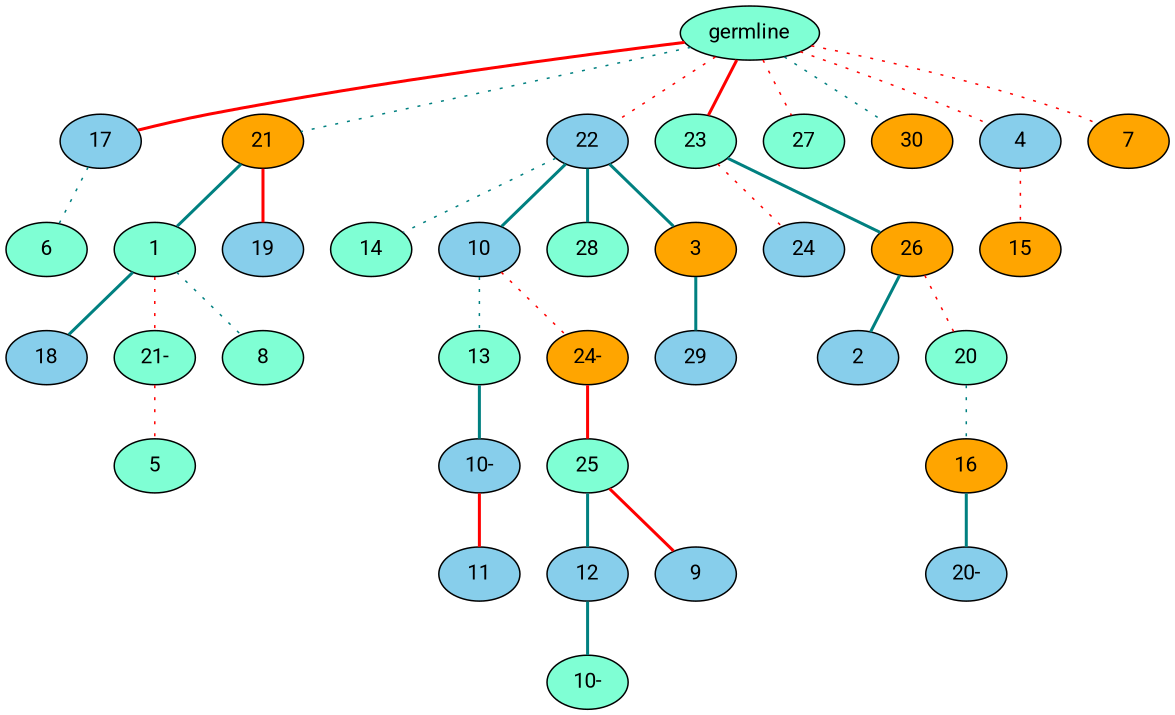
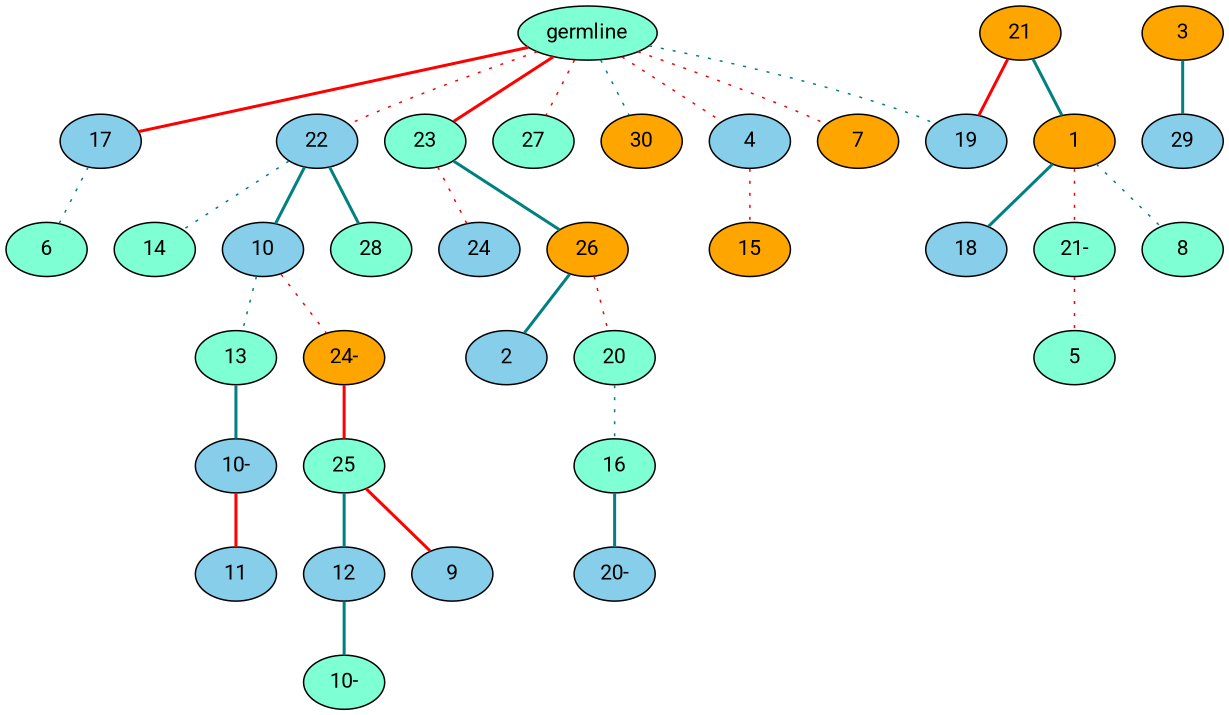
  graph {
    fontname=Roboto
    node [fillcolor=aquamarine fontname=Roboto style=filled]
    edge [color=teal fontname=Roboto style=bold]
    n1 [label=germline]
    n2 [fillcolor=skyblue label=17]
    n3 [fillcolor=orange label=21]
    n4 [fillcolor=skyblue label=22]
    n5 [label=23]
    n6 [label=27]
    n7 [fillcolor=orange label=30]
    n8 [fillcolor=skyblue label=4]
    n9 [fillcolor=orange label=7]
    n10 [label=14]
    n11 [label=6]
-   n12 [label=1]
+   n12 [fillcolor=orange label=1]
    n13 [fillcolor=skyblue label=19]
    n14 [fillcolor=skyblue label=10]
    n15 [label=28]
    n16 [fillcolor=orange label=3]
    n17 [fillcolor=skyblue label=24]
    n18 [fillcolor=orange label=26]
    n19 [fillcolor=orange label=15]
    n20 [fillcolor=skyblue label=18]
    n21 [label="21-"]
    n22 [label=8]
    n23 [label=5]
    n24 [label=13]
    n25 [fillcolor=orange label="24-"]
    n26 [fillcolor=skyblue label=29]
    n27 [fillcolor=skyblue label="10-"]
    n28 [label=25]
    n29 [fillcolor=skyblue label=11]
    n30 [fillcolor=skyblue label=12]
    n31 [fillcolor=skyblue label=9]
    n32 [label="10-"]
    n33 [fillcolor=skyblue label=2]
    n34 [label=20]
-   n35 [fillcolor=orange label=16]
+   n35 [label=16]
    n36 [fillcolor=skyblue label="20-"]
    n1 -- n2 [color=red]
-   n1 -- n3 [style=dotted]
+   n1 -- n13 [style=dotted]
    n1 -- n4 [color=red style=dotted]
    n1 -- n5 [color=red]
    n1 -- n6 [color=red style=dotted]
    n1 -- n7 [style=dotted]
    n1 -- n8 [color=red style=dotted]
    n1 -- n9 [color=red style=dotted]
    n2 -- n11 [style=dotted]
    n3 -- n12
    n3 -- n13 [color=red]
    n4 -- n10 [style=dotted]
    n4 -- n14
    n4 -- n15
-   n4 -- n16
    n5 -- n17 [color=red style=dotted]
    n5 -- n18
    n8 -- n19 [color=red style=dotted]
    n12 -- n20
    n12 -- n21 [color=red style=dotted]
    n12 -- n22 [style=dotted]
    n14 -- n24 [style=dotted]
    n14 -- n25 [color=red style=dotted]
    n16 -- n26
    n18 -- n33
    n18 -- n34 [color=red style=dotted]
    n21 -- n23 [color=red style=dotted]
    n24 -- n27
    n25 -- n28 [color=red]
    n27 -- n29 [color=red]
    n28 -- n30
    n28 -- n31 [color=red]
    n30 -- n32
    n34 -- n35 [style=dotted]
    n35 -- n36
  }
